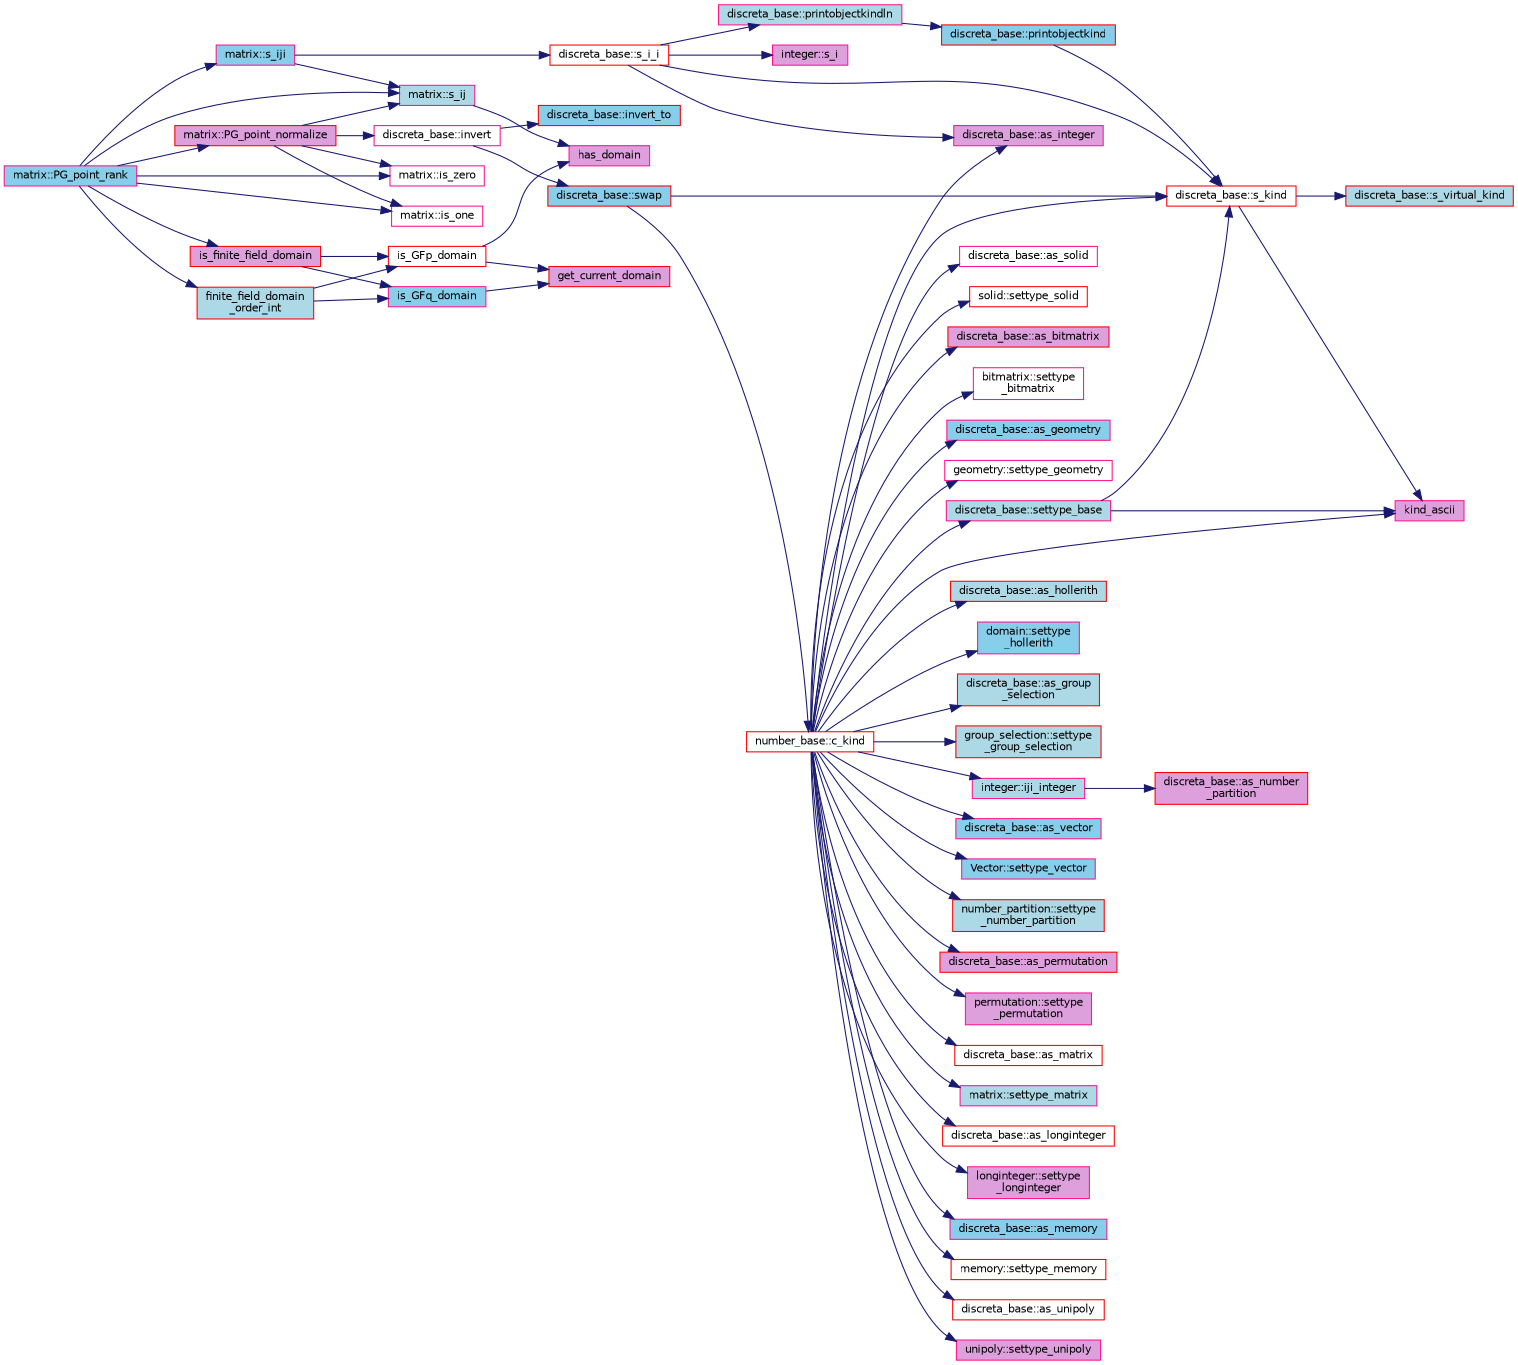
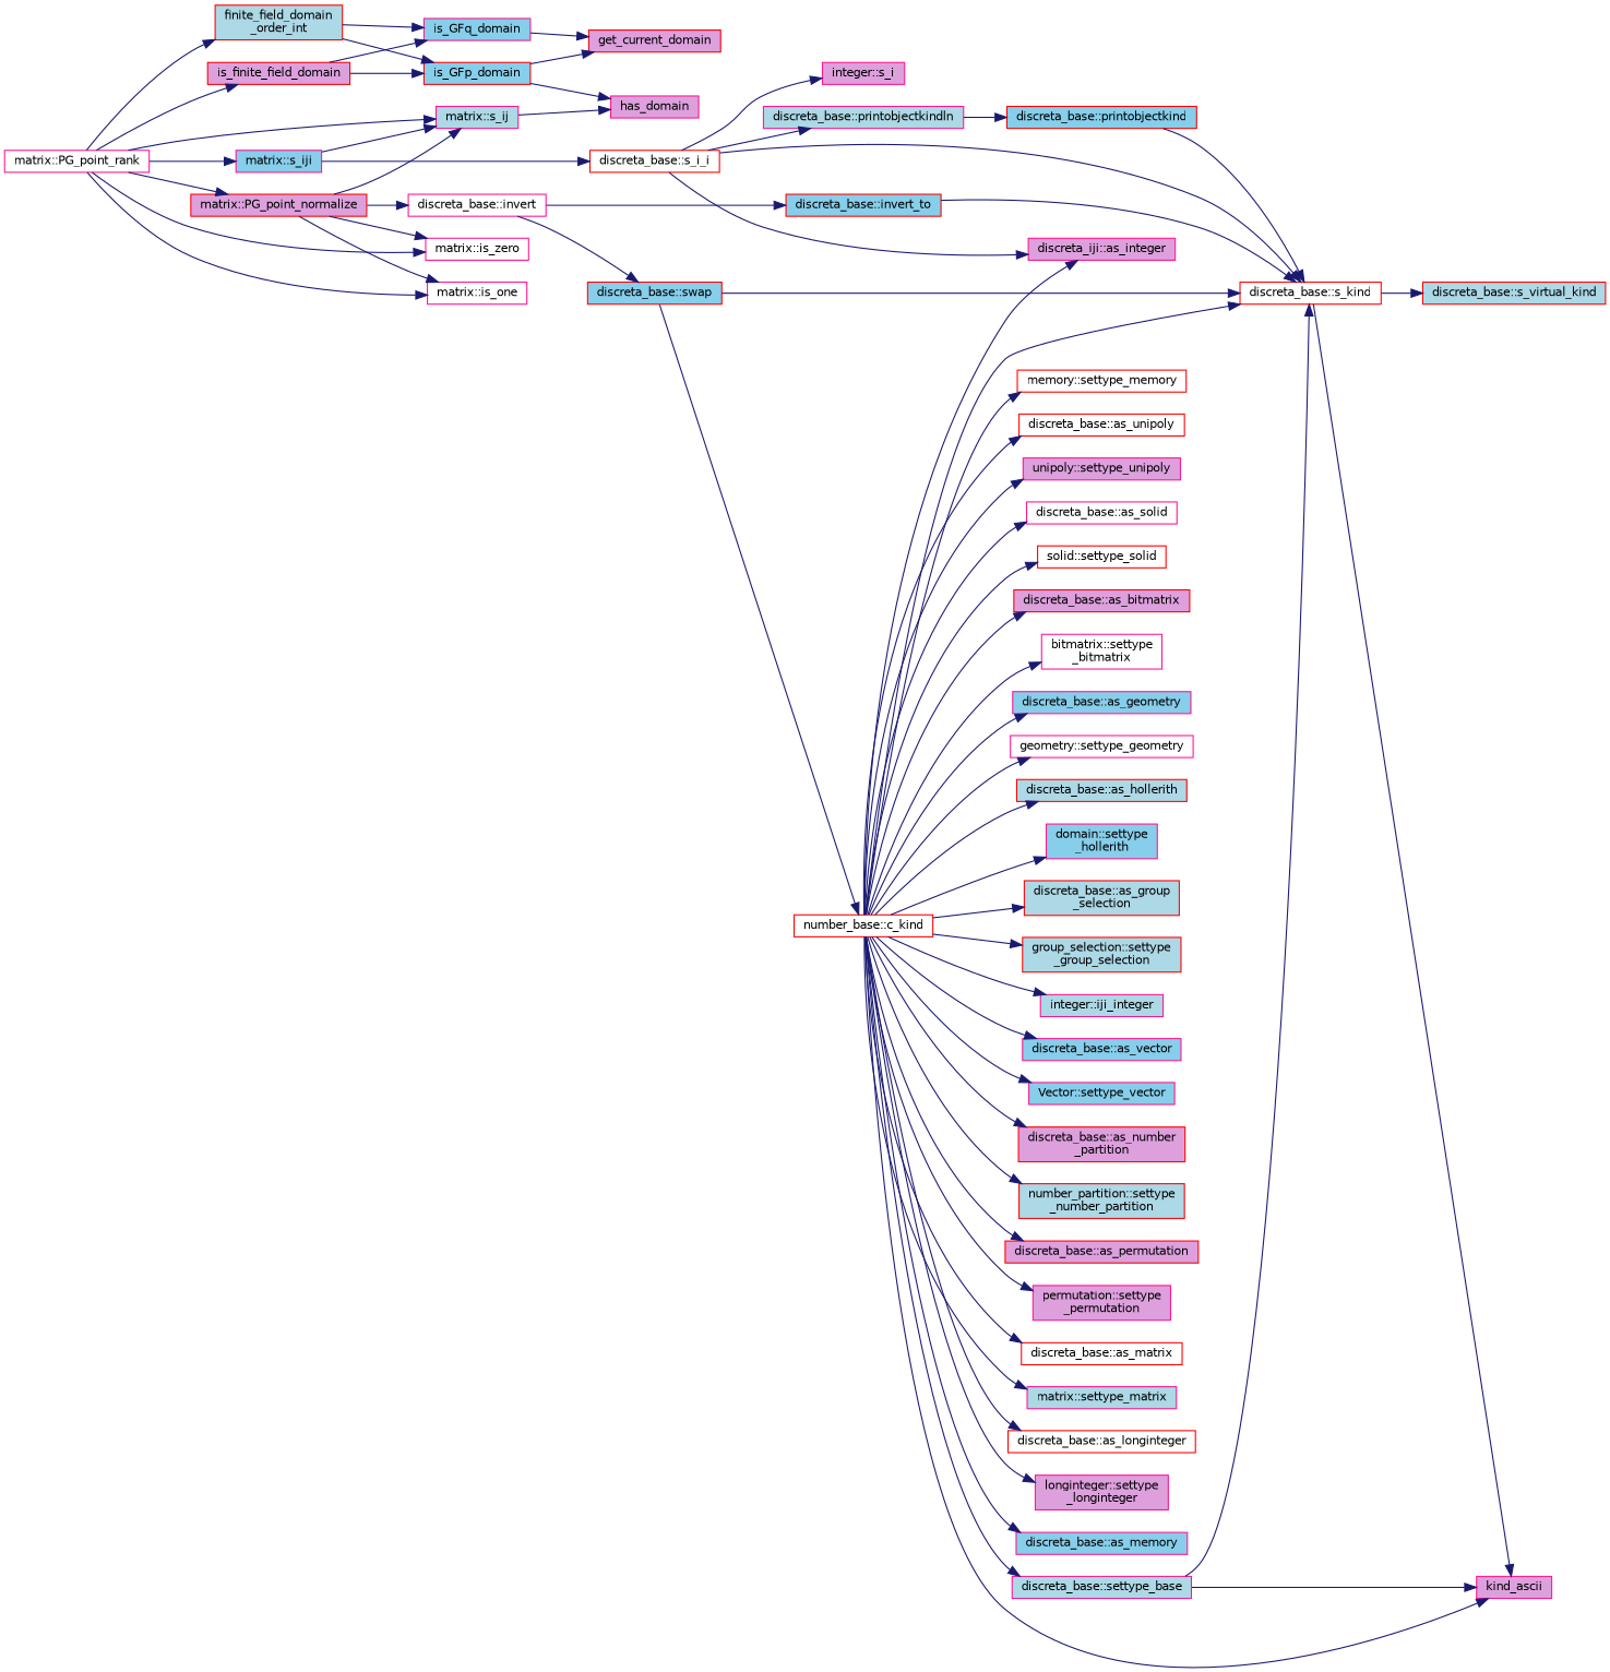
  digraph {
    rankdir=LR
    node [color=deeppink fillcolor=white fontname=Helvetica fontsize=10 shape=record style=filled]
    edge [color=midnightblue fontname=Helvetica fontsize=10 labelfontname=Helvetica labelfontsize=10 style=solid]
-   n1 [fillcolor=skyblue fontcolor=black height=0.2 label="matrix::PG_point_rank" width=0.4]
+   n1 [fontcolor=black height=0.2 label="matrix::PG_point_rank" width=0.4]
    n2 [color=red fillcolor=plum height=0.2 label=is_finite_field_domain width=0.4]
    n3 [color=red fillcolor=lightblue height=0.2 label="finite_field_domain\l_order_int" width=0.4]
    n4 [color=red fillcolor=plum height=0.2 label="matrix::PG_point_normalize" width=0.4]
    n5 [fillcolor=lightblue height=0.2 label="matrix::s_ij" width=0.4]
    n6 [height=0.2 label="matrix::is_zero" width=0.4]
    n7 [height=0.2 label="matrix::is_one" width=0.4]
    n8 [fillcolor=skyblue height=0.2 label="matrix::s_iji" width=0.4]
-   n9 [color=red height=0.2 label=is_GFp_domain width=0.4]
+   n9 [color=red fillcolor=skyblue height=0.2 label=is_GFp_domain width=0.4]
    n10 [fillcolor=skyblue height=0.2 label=is_GFq_domain width=0.4]
    n11 [height=0.2 label="discreta_base::invert" width=0.4]
    n12 [fillcolor=plum height=0.2 label=has_domain width=0.4]
    n13 [color=red height=0.2 label="discreta_base::s_i_i" width=0.4]
    n14 [color=red fillcolor=plum height=0.2 label=get_current_domain width=0.4]
    n15 [color=red fillcolor=skyblue height=0.2 label="discreta_base::invert_to" width=0.4]
    n16 [color=red fillcolor=skyblue height=0.2 label="discreta_base::swap" width=0.4]
    n17 [color=red height=0.2 label="discreta_base::s_kind" width=0.4]
    n18 [color=red height=0.2 label="number_base::c_kind" width=0.4]
    n19 [color=red fillcolor=lightblue height=0.2 label="discreta_base::s_virtual_kind" width=0.4]
    n20 [fillcolor=plum height=0.2 label=kind_ascii width=0.4]
    n21 [fillcolor=lightblue height=0.2 label="discreta_base::settype_base" width=0.4]
-   n22 [fillcolor=plum height=0.2 label="discreta_base::as_integer" width=0.4]
+   n22 [fillcolor=plum height=0.2 label="discreta_iji::as_integer" width=0.4]
    n23 [fillcolor=lightblue height=0.2 label="integer::iji_integer" width=0.4]
    n24 [fillcolor=skyblue height=0.2 label="discreta_base::as_vector" width=0.4]
    n25 [fillcolor=skyblue height=0.2 label="Vector::settype_vector" width=0.4]
    n26 [color=red fillcolor=plum height=0.2 label="discreta_base::as_number\l_partition" width=0.4]
    n27 [color=red fillcolor=lightblue height=0.2 label="number_partition::settype\l_number_partition" width=0.4]
    n28 [color=red fillcolor=plum height=0.2 label="discreta_base::as_permutation" width=0.4]
    n29 [fillcolor=plum height=0.2 label="permutation::settype\l_permutation" width=0.4]
    n30 [color=red height=0.2 label="discreta_base::as_matrix" width=0.4]
    n31 [fillcolor=lightblue height=0.2 label="matrix::settype_matrix" width=0.4]
    n32 [color=red height=0.2 label="discreta_base::as_longinteger" width=0.4]
    n33 [fillcolor=plum height=0.2 label="longinteger::settype\l_longinteger" width=0.4]
    n34 [fillcolor=skyblue height=0.2 label="discreta_base::as_memory" width=0.4]
    n35 [color=red height=0.2 label="memory::settype_memory" width=0.4]
    n36 [color=red height=0.2 label="discreta_base::as_unipoly" width=0.4]
    n37 [fillcolor=plum height=0.2 label="unipoly::settype_unipoly" width=0.4]
    n38 [height=0.2 label="discreta_base::as_solid" width=0.4]
    n39 [color=red height=0.2 label="solid::settype_solid" width=0.4]
    n40 [color=red fillcolor=plum height=0.2 label="discreta_base::as_bitmatrix" width=0.4]
    n41 [height=0.2 label="bitmatrix::settype\l_bitmatrix" width=0.4]
    n42 [fillcolor=skyblue height=0.2 label="discreta_base::as_geometry" width=0.4]
    n43 [height=0.2 label="geometry::settype_geometry" width=0.4]
    n44 [color=red fillcolor=lightblue height=0.2 label="discreta_base::as_hollerith" width=0.4]
    n45 [fillcolor=skyblue height=0.2 label="domain::settype\l_hollerith" width=0.4]
    n46 [color=red fillcolor=lightblue height=0.2 label="discreta_base::as_group\l_selection" width=0.4]
    n47 [color=red fillcolor=lightblue height=0.2 label="group_selection::settype\l_group_selection" width=0.4]
    n48 [fillcolor=lightblue height=0.2 label="discreta_base::printobjectkindln" width=0.4]
    n49 [fillcolor=plum height=0.2 label="integer::s_i" width=0.4]
    n50 [color=red fillcolor=skyblue height=0.2 label="discreta_base::printobjectkind" width=0.4]
    n1 -> n2
    n1 -> n3
    n1 -> n4
    n1 -> n5
    n1 -> n6
    n1 -> n7
    n1 -> n8
    n2 -> n9
    n2 -> n10
    n3 -> n9
    n3 -> n10
    n4 -> n5
    n4 -> n6
    n4 -> n7
    n4 -> n11
    n5 -> n12
    n8 -> n5
    n8 -> n13
    n9 -> n12
    n9 -> n14
    n10 -> n14
    n11 -> n15
    n11 -> n16
    n13 -> n17
    n13 -> n22
    n13 -> n48
    n13 -> n49
+   n15 -> n17
    n16 -> n17
    n16 -> n18
    n17 -> n19
    n17 -> n20
    n18 -> n17
    n18 -> n20
    n18 -> n21
    n18 -> n22
    n18 -> n23
    n18 -> n24
    n18 -> n25
-   n23 -> n26
+   n18 -> n26
    n18 -> n27
    n18 -> n28
    n18 -> n29
    n18 -> n30
    n18 -> n31
    n18 -> n32
    n18 -> n33
    n18 -> n34
    n18 -> n35
    n18 -> n36
    n18 -> n37
    n18 -> n38
    n18 -> n39
    n18 -> n40
    n18 -> n41
    n18 -> n42
    n18 -> n43
    n18 -> n44
    n18 -> n45
    n18 -> n46
    n18 -> n47
    n21 -> n17
    n21 -> n20
    n48 -> n50
    n50 -> n17
  }
